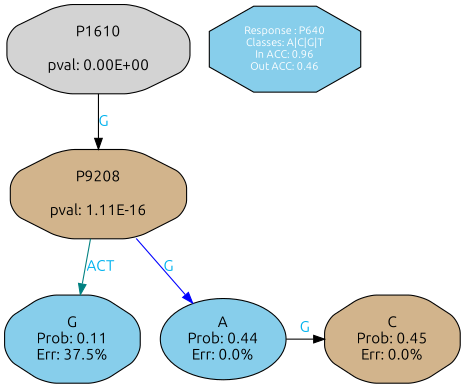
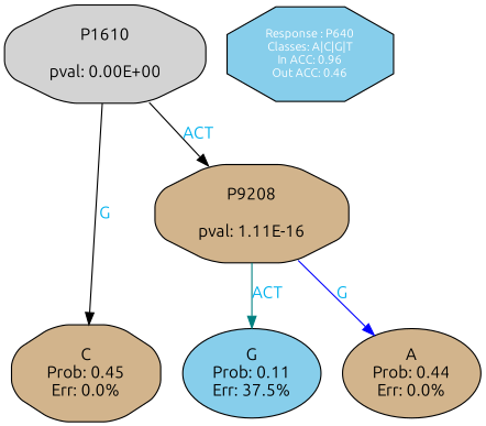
  digraph {
    fontname=Ubuntu
    ranksep=equally
    splines=polylines
    node [color=black fillcolor=tan fontname=Ubuntu shape=octagon style="filled, rounded"]
    edge [color=black fontcolor=deepskyblue2 fontname=Ubuntu]
-   n1 [fillcolor=skyblue label="G\nProb: 0.11\nErr: 37.5%"]
-   n2 [fillcolor=skyblue label="A\nProb: 0.44\nErr: 0.0%" shape=ellipse]
+   n1 [fillcolor=skyblue label="G\nProb: 0.11\nErr: 37.5%" shape=ellipse]
+   n2 [label="A\nProb: 0.44\nErr: 0.0%" shape=ellipse]
    n3 [label="C\nProb: 0.45\nErr: 0.0%"]
    n4 [align=left fillcolor=skyblue fontcolor=white fontsize=10 label="Response : P640\nClasses: A|C|G|T\nIn ACC: 0.96\nOut ACC: 0.46\n" style=filled]
    n5 [fillcolor=lightgrey label="P1610\n\npval: 0.00E+00"]
    n6 [label="P9208\n\npval: 1.11E-16"]
    subgraph sub_1 {
      rank=same
      n1
      n2
      n3
    }
    subgraph sub_2 {
      rank=same
      n4
      n5
    }
-   n2 -> n3 [label=G]
-   n5 -> n6 [label=G]
+   n5 -> n3 [label=G]
+   n5 -> n6 [label=ACT]
    n6 -> n1 [color=teal label=ACT]
    n6 -> n2 [color=blue label=G]
  }
